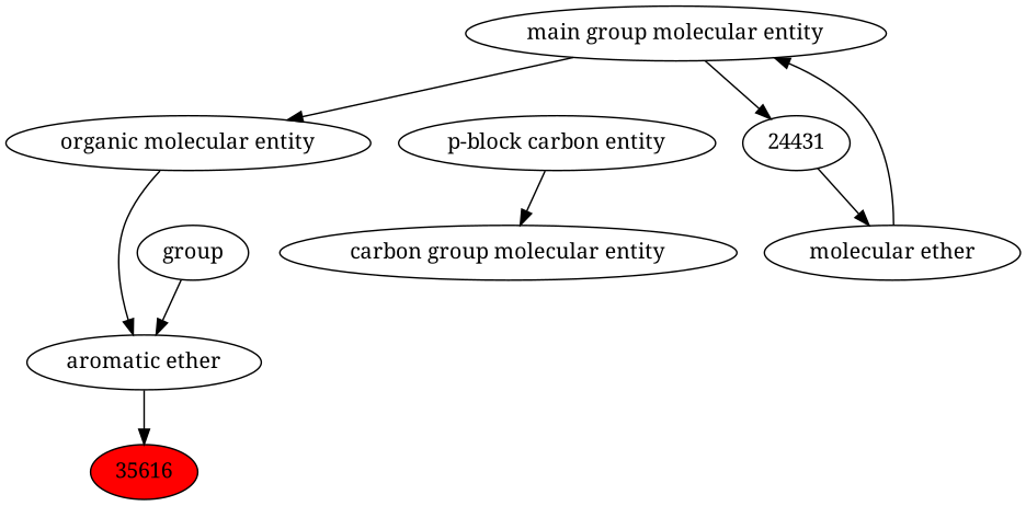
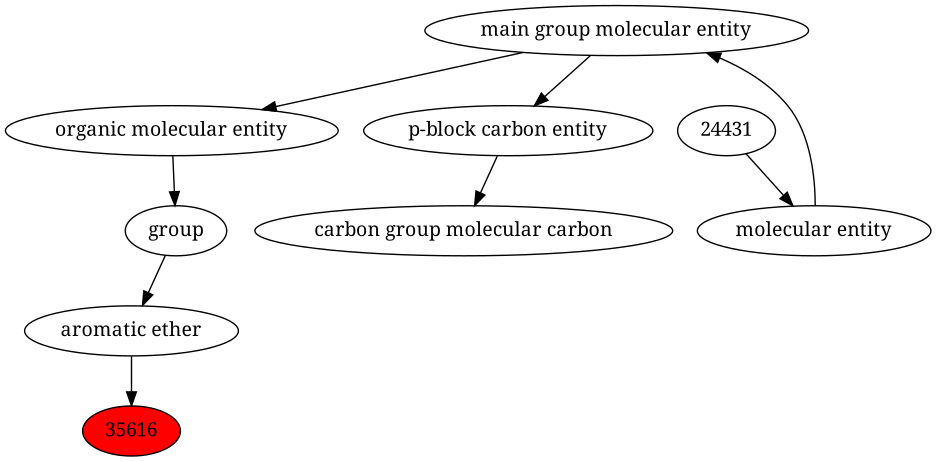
  digraph {
    fontname="Noto Serif"
    node [fontname="Noto Serif"]
    edge [fontname="Noto Serif"]
    n1 [fillcolor=red label=35616 style=filled]
    n2 [label="aromatic ether"]
    n3 [label=group]
    n4 [label="organic molecular entity"]
-   n5 [label="carbon group molecular entity"]
+   n5 [label="carbon group molecular carbon"]
    n6 [label="p-block carbon entity"]
    n7 [label="main group molecular entity"]
-   n8 [label="molecular ether"]
+   n8 [label="molecular entity"]
    n9 [label=24431]
    n2 -> n1
    n3 -> n2
-   n4 -> n2
+   n4 -> n3
    n6 -> n5
    n7 -> n4
-   n7 -> n9
+   n7 -> n6
    n8 -> n7
    n9 -> n8
  }
